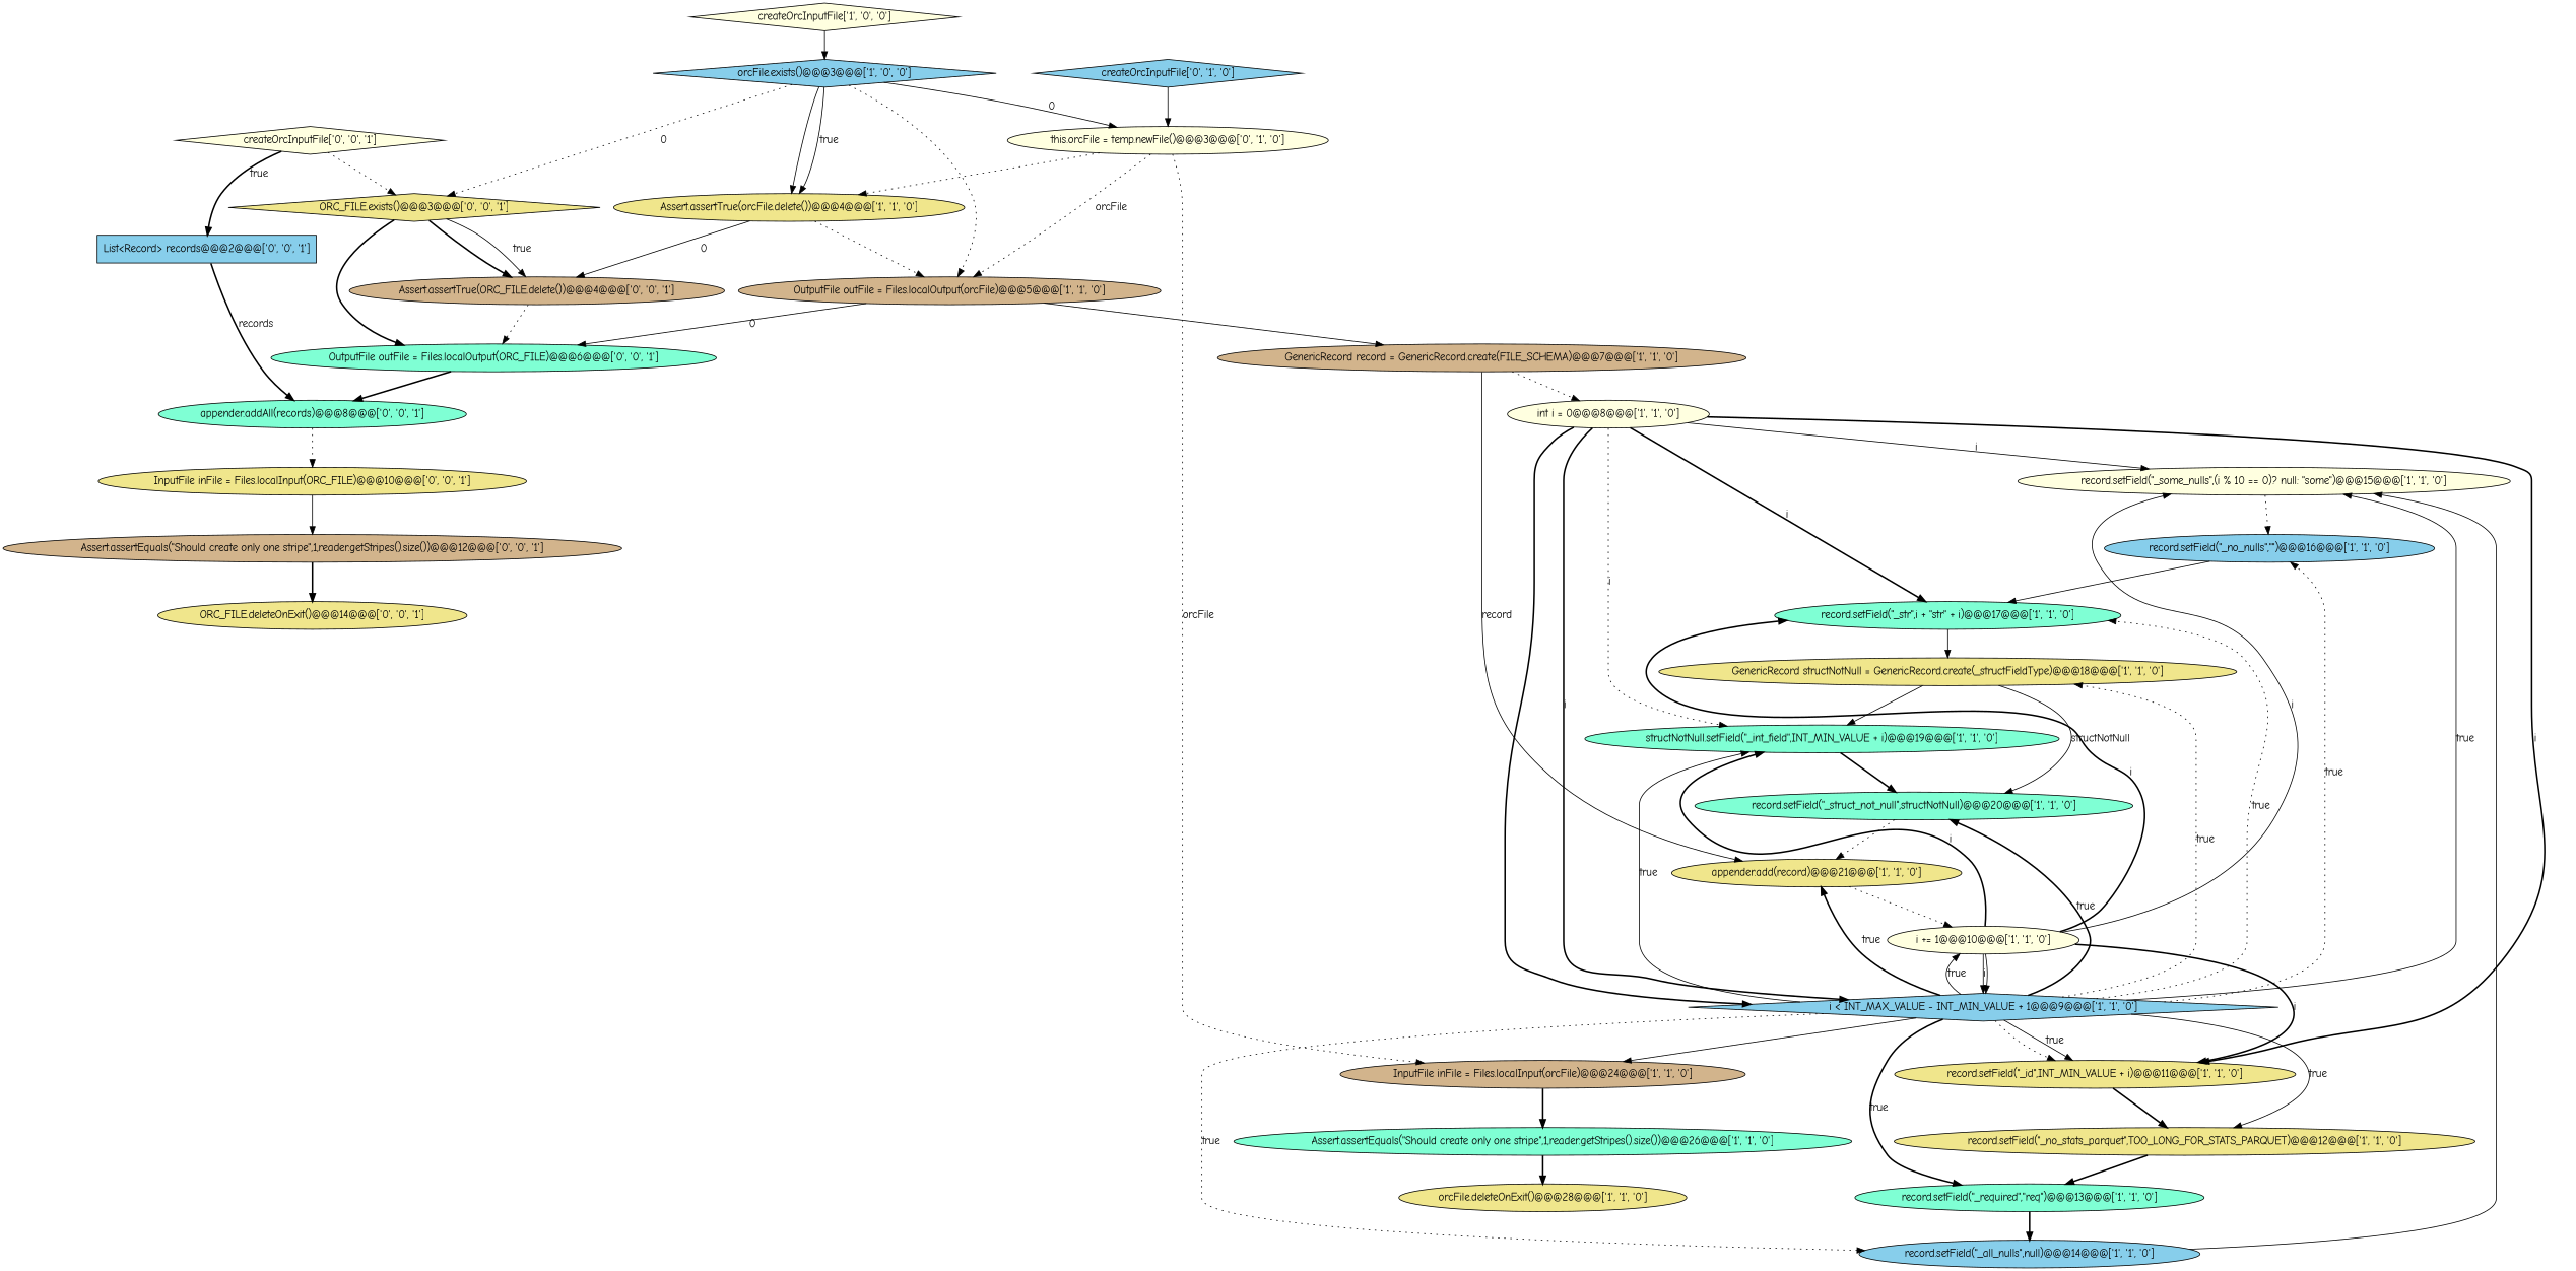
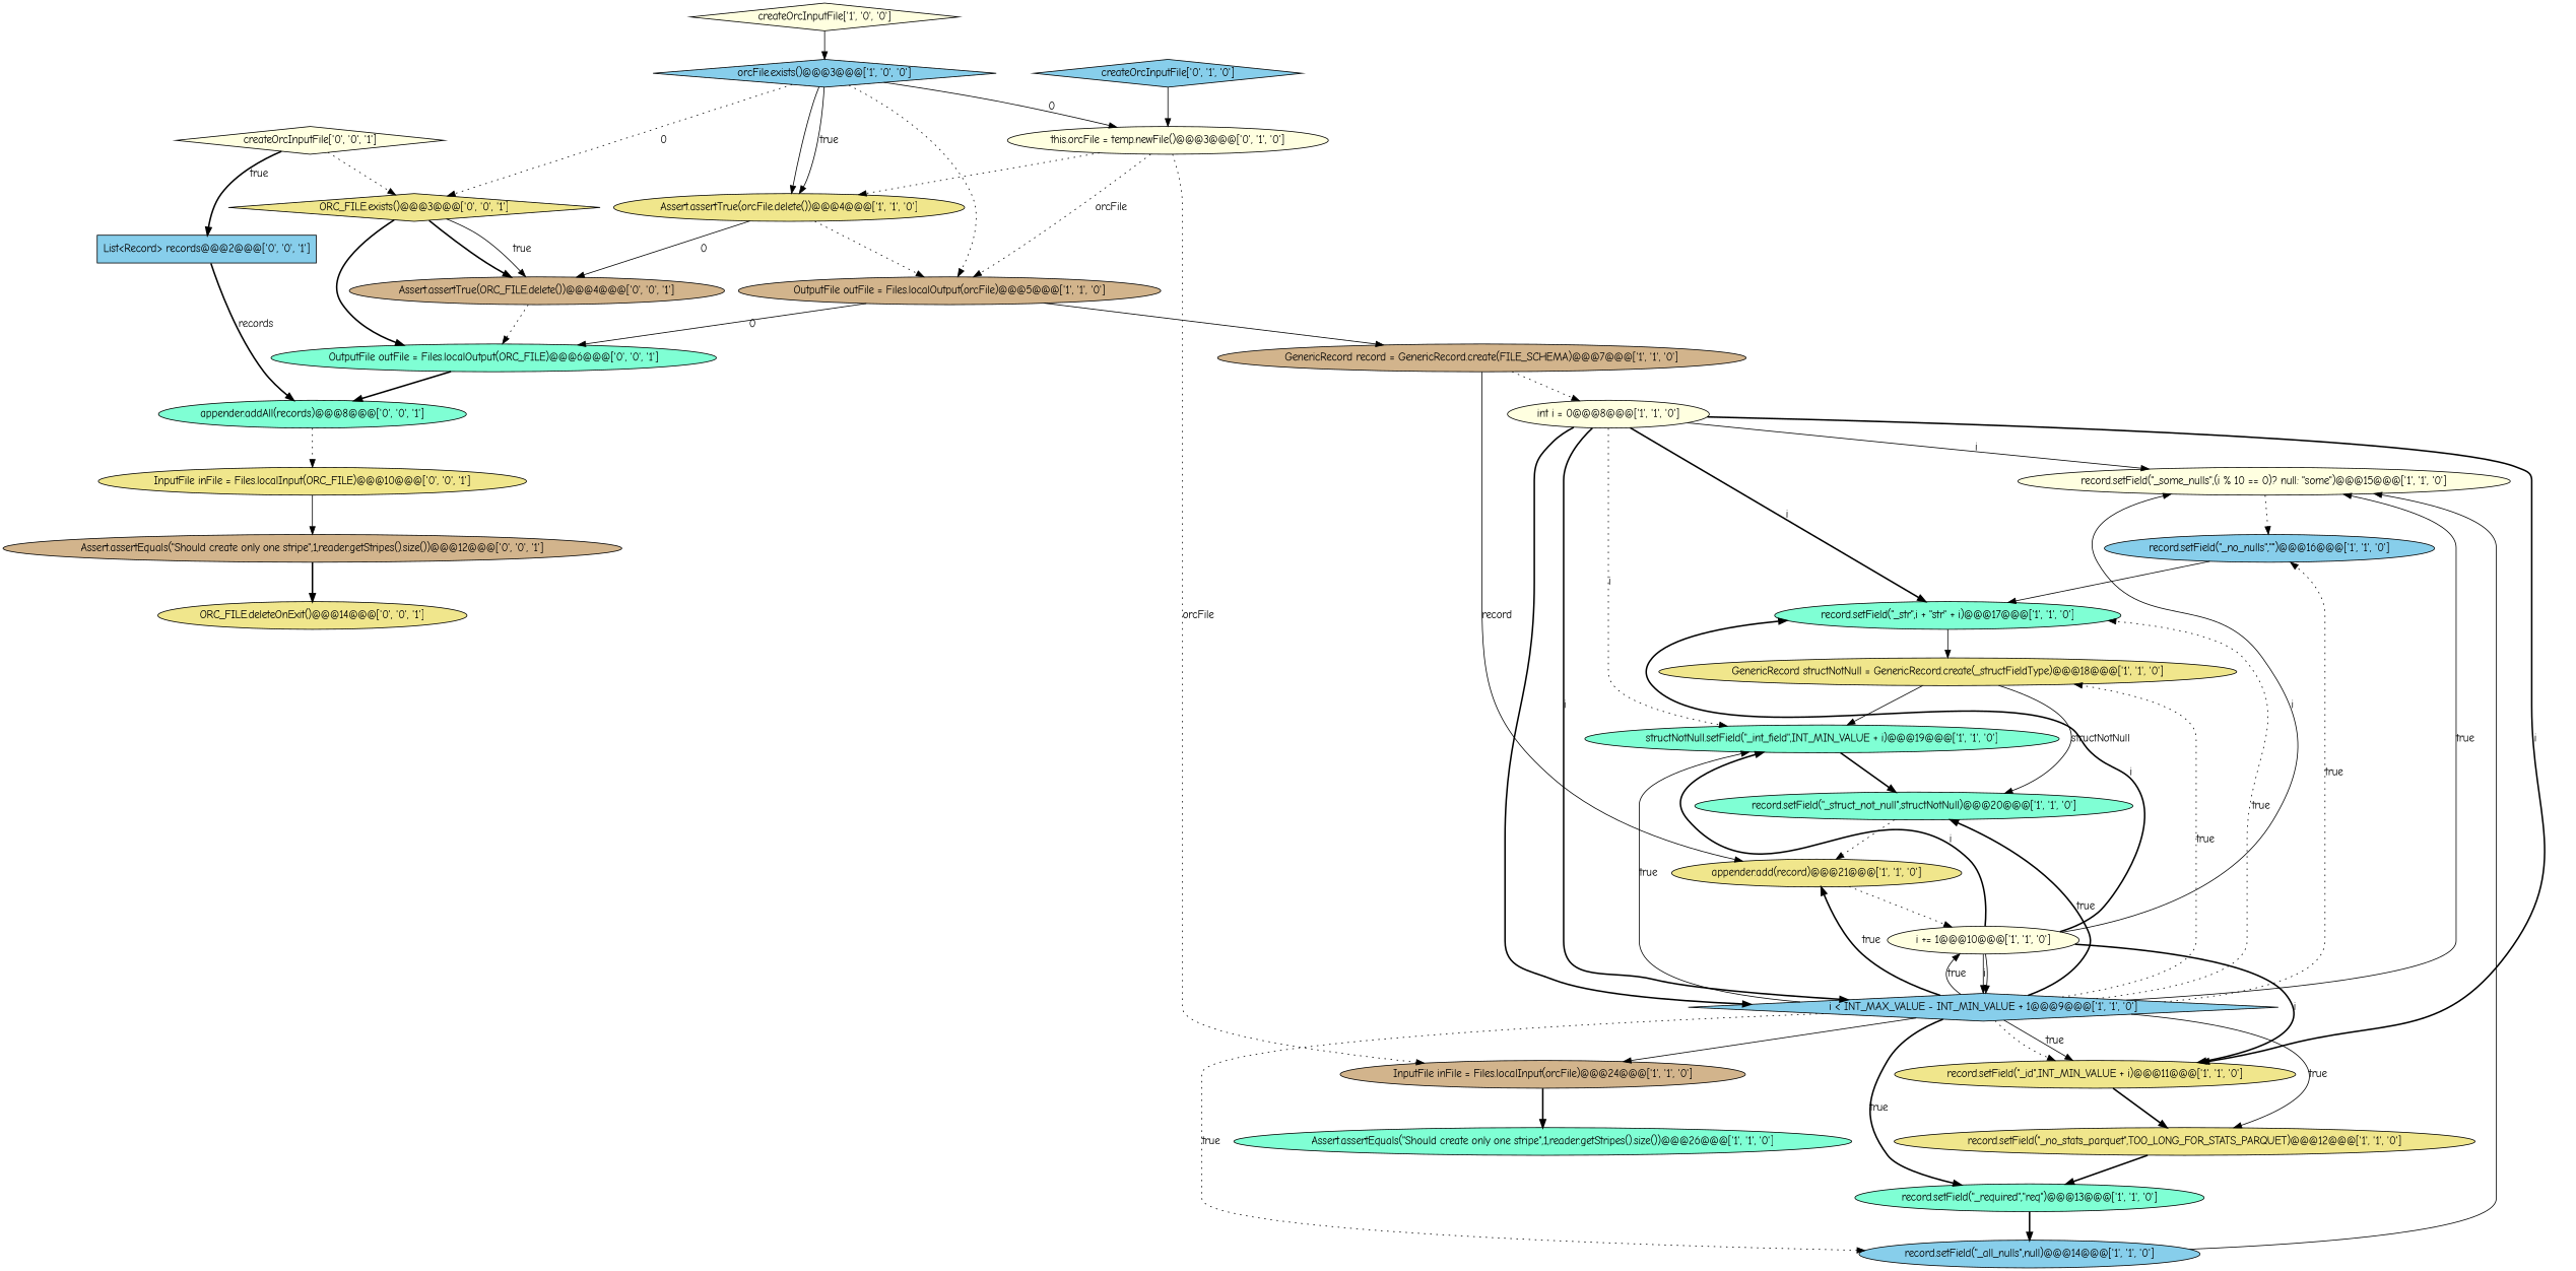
  digraph {
    fontname="Comic Neue"
    node [fillcolor=khaki fontname="Comic Neue" shape=ellipse style=filled]
    edge [fontname="Comic Neue" style=solid]
    n1 [fillcolor=tan label="Assert.assertTrue(ORC_FILE.delete())@@@4@@@['0', '0', '1']"]
    n2 [fillcolor=aquamarine label="OutputFile outFile = Files.localOutput(ORC_FILE)@@@6@@@['0', '0', '1']"]
    n3 [fillcolor=aquamarine label="appender.addAll(records)@@@8@@@['0', '0', '1']"]
    n4 [label="ORC_FILE.deleteOnExit()@@@14@@@['0', '0', '1']"]
    n5 [fillcolor=lightyellow label="createOrcInputFile['0', '0', '1']" shape=diamond]
    n6 [label="ORC_FILE.exists()@@@3@@@['0', '0', '1']" shape=diamond]
    n7 [fillcolor=skyblue label="List<Record> records@@@2@@@['0', '0', '1']" shape=box]
    n8 [fillcolor=tan label="Assert.assertEquals(\"Should create only one stripe\",1,reader.getStripes().size())@@@12@@@['0', '0', '1']"]
    n9 [fillcolor=skyblue label="record.setField(\"_all_nulls\",null)@@@14@@@['1', '1', '0']"]
    n10 [fillcolor=lightyellow label="record.setField(\"_some_nulls\",(i % 10 == 0)? null: \"some\")@@@15@@@['1', '1', '0']"]
    n11 [fillcolor=skyblue label="record.setField(\"_no_nulls\",\"\")@@@16@@@['1', '1', '0']"]
    n12 [fillcolor=aquamarine label="record.setField(\"_required\",\"req\")@@@13@@@['1', '1', '0']"]
    n13 [fillcolor=lightyellow label="int i = 0@@@8@@@['1', '1', '0']"]
    n14 [fillcolor=aquamarine label="structNotNull.setField(\"_int_field\",INT_MIN_VALUE + i)@@@19@@@['1', '1', '0']"]
    n15 [fillcolor=skyblue label="i < INT_MAX_VALUE - INT_MIN_VALUE + 1@@@9@@@['1', '1', '0']" shape=diamond]
    n16 [label="record.setField(\"_id\",INT_MIN_VALUE + i)@@@11@@@['1', '1', '0']"]
    n17 [fillcolor=aquamarine label="record.setField(\"_str\",i + \"str\" + i)@@@17@@@['1', '1', '0']"]
    n18 [fillcolor=aquamarine label="record.setField(\"_struct_not_null\",structNotNull)@@@20@@@['1', '1', '0']"]
    n19 [label="appender.add(record)@@@21@@@['1', '1', '0']"]
    n20 [fillcolor=tan label="InputFile inFile = Files.localInput(orcFile)@@@24@@@['1', '1', '0']"]
    n21 [fillcolor=lightyellow label="i += 1@@@10@@@['1', '1', '0']"]
    n22 [label="record.setField(\"_no_stats_parquet\",TOO_LONG_FOR_STATS_PARQUET)@@@12@@@['1', '1', '0']"]
    n23 [label="GenericRecord structNotNull = GenericRecord.create(_structFieldType)@@@18@@@['1', '1', '0']"]
    n24 [fillcolor=skyblue label="createOrcInputFile['0', '1', '0']" shape=diamond]
    n25 [fillcolor=lightyellow label="this.orcFile = temp.newFile()@@@3@@@['0', '1', '0']"]
    n26 [label="Assert.assertTrue(orcFile.delete())@@@4@@@['1', '1', '0']"]
    n27 [fillcolor=tan label="OutputFile outFile = Files.localOutput(orcFile)@@@5@@@['1', '1', '0']"]
    n28 [fillcolor=tan label="GenericRecord record = GenericRecord.create(FILE_SCHEMA)@@@7@@@['1', '1', '0']"]
    n29 [fillcolor=skyblue label="orcFile.exists()@@@3@@@['1', '0', '0']" shape=diamond]
    n30 [label="InputFile inFile = Files.localInput(ORC_FILE)@@@10@@@['0', '0', '1']"]
    n31 [fillcolor=lightyellow label="createOrcInputFile['1', '0', '0']" shape=diamond]
    n32 [fillcolor=aquamarine label="Assert.assertEquals(\"Should create only one stripe\",1,reader.getStripes().size())@@@26@@@['1', '1', '0']"]
-   n33 [label="orcFile.deleteOnExit()@@@28@@@['1', '1', '0']"]
    n1 -> n2 [style=dotted]
    n2 -> n3 [style=bold]
    n3 -> n30 [style=dotted]
    n5 -> n6 [style=dotted]
    n5 -> n7 [label=true style=bold]
    n6 -> n1 [style=bold]
    n6 -> n1 [label=true]
    n6 -> n2 [style=bold]
    n7 -> n3 [label=records style=bold]
    n8 -> n4 [style=bold]
    n9 -> n10
    n10 -> n11 [style=dotted]
    n11 -> n17
    n12 -> n9 [style=bold]
    n13 -> n10 [label=i]
    n13 -> n14 [label=i style=dotted]
    n13 -> n15 [style=bold]
    n13 -> n15 [label=i style=bold]
    n13 -> n16 [label=i style=bold]
    n13 -> n17 [label=i style=bold]
    n14 -> n18 [style=bold]
    n15 -> n9 [label=true style=dotted]
    n15 -> n10 [label=true]
    n15 -> n11 [label=true style=dotted]
    n15 -> n12 [label=true style=bold]
    n15 -> n14 [label=true]
    n15 -> n16 [style=dotted]
    n15 -> n16 [label=true]
    n15 -> n17 [label=true style=dotted]
    n15 -> n18 [label=true style=bold]
    n15 -> n19 [label=true style=bold]
    n15 -> n20
    n15 -> n21 [label=true]
    n15 -> n22 [label=true]
    n15 -> n23 [label=true style=dotted]
    n16 -> n22 [style=bold]
    n17 -> n23
    n18 -> n19 [style=dotted]
    n19 -> n21 [style=dotted]
    n20 -> n32 [style=bold]
    n21 -> n10 [label=i]
    n21 -> n14 [label=i style=bold]
    n21 -> n15
    n21 -> n15 [label=i]
    n21 -> n16 [label=i style=bold]
    n21 -> n17 [label=i style=bold]
    n22 -> n12 [style=bold]
    n23 -> n14
    n23 -> n18 [label=structNotNull]
    n24 -> n25
    n25 -> n20 [label=orcFile style=dotted]
    n25 -> n26 [style=dotted]
    n25 -> n27 [label=orcFile style=dotted]
    n26 -> n1 [label=0]
    n26 -> n27 [style=dotted]
    n27 -> n2 [label=0]
    n27 -> n28
    n28 -> n13 [style=dotted]
    n28 -> n19 [label=record]
    n29 -> n6 [label=0 style=dotted]
    n29 -> n25 [label=0]
    n29 -> n26
    n29 -> n26 [label=true]
    n29 -> n27 [style=dotted]
    n30 -> n8
    n31 -> n29
-   n32 -> n33 [style=bold]
  }
